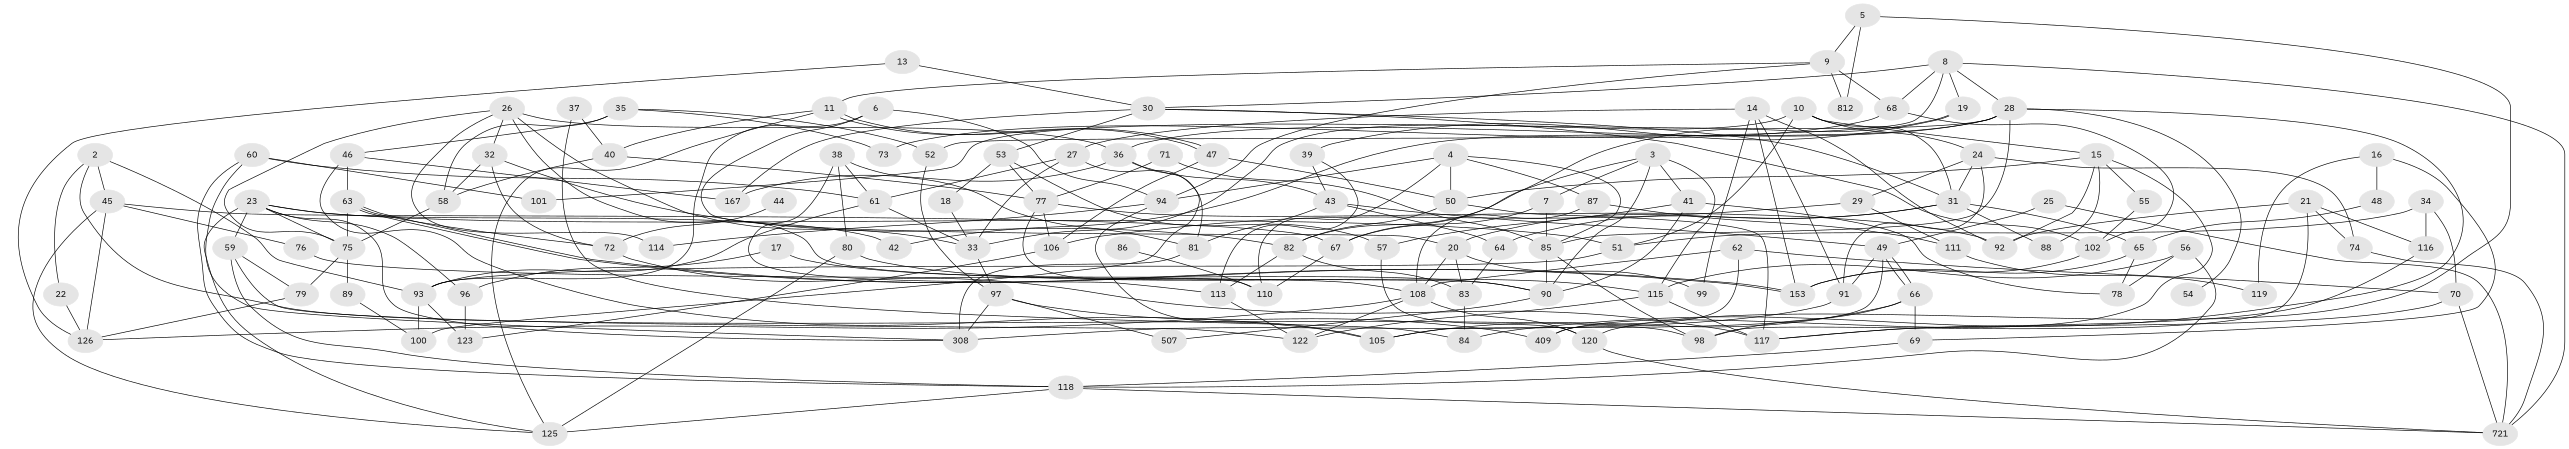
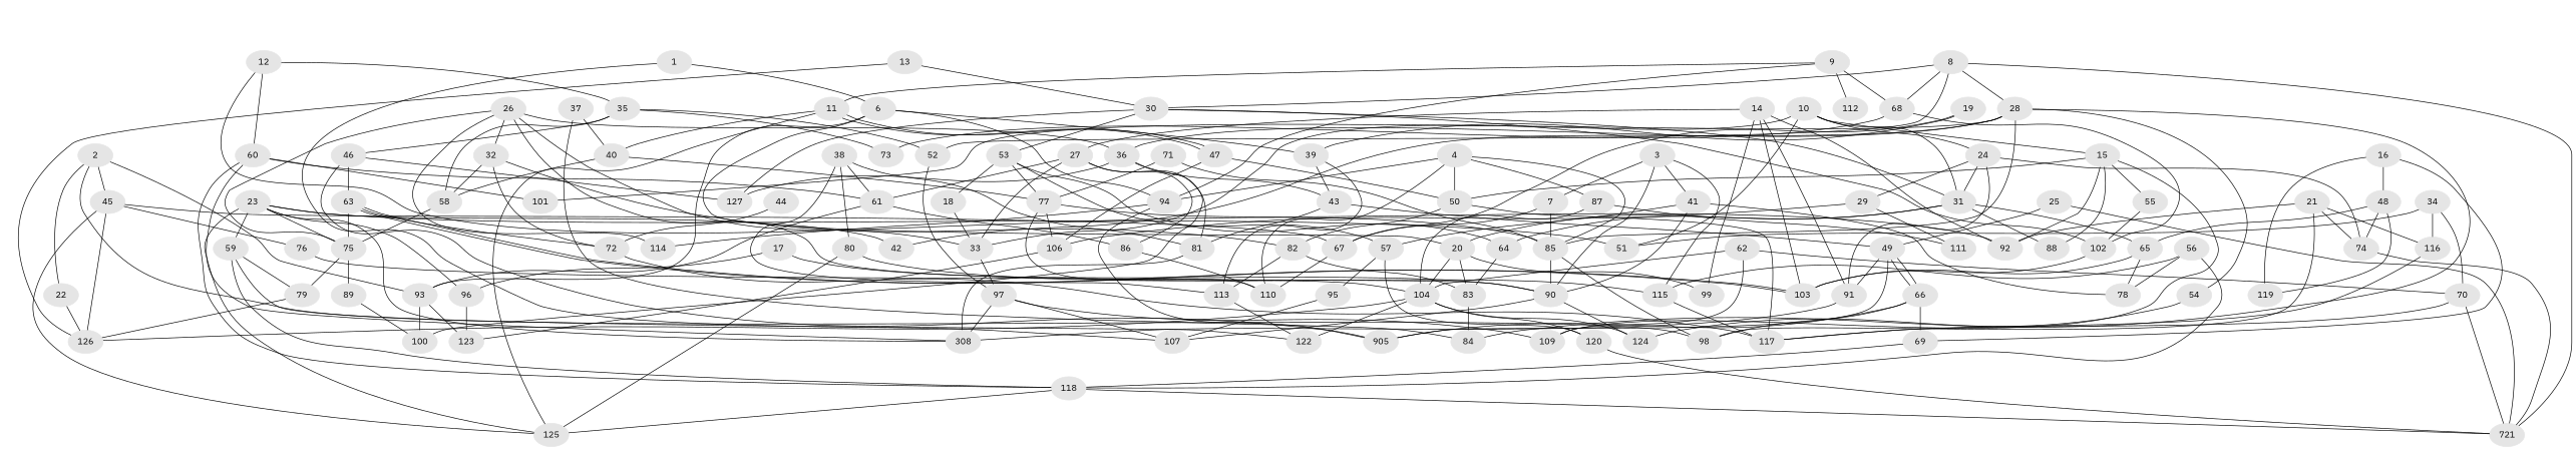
  graph {
    fontname="IBM Plex Sans"
    node [color=gray90 fontname="IBM Plex Sans" style=filled]
    edge [fontname="IBM Plex Sans"]
+   1
    6
-   107 [label=507]
+   107
    93
    94
    20
    39
    2
    22
    45
    98
    126
    67
    125
    76
    100
    123
    3
    7
    41
    82
    90
    115
    85
    57
    78
    83
    113
+   124
    117
    122
    4
    50
    87
    110
-   104 [label=108]
+   104
    111
    114
-   105
-   5
+   105 [label=905]
    9
-   112 [label=812]
+   112
    120
    68
    11
    n46 [label=721]
    99
    43
    8
    19
    28
    30
    52
    42
    36
    54
    84
    101
    31
    53
    102
-   127 [label=167]
+   127
    97
    73
    40
    47
    10
    15
    24
    33
    51
    92
    55
    88
-   109 [label=409]
+   109
    91
    74
    29
    64
    65
    58
    77
    106
+   12
    35
    60
    46
    n88 [label=308]
    61
    118
    13
    18
    14
    27
-   103 [label=153]
+   103
    81
    86
    16
    48
    69
    119
    17
    96
    21
    116
    23
    59
    75
    79
    89
    25
    49
    66
    26
    32
    72
    34
    70
    63
    37
    38
    80
+   95
    44
    56
    62
    71
+   1 -- 6
+   1 -- 107
    6 -- 93
    6 -- 94
    6 -- 20
+   6 -- 39
    93 -- 100
    93 -- 123
    94 -- 114
    94 -- 105
    20 -- 83
    20 -- 104
    20 -- 99
    39 -- 113
    39 -- 43
    2 -- 93
    2 -- 22
    2 -- 45
    2 -- 98
    22 -- 126
    45 -- 126
    45 -- 67
    45 -- 125
    45 -- 76
    67 -- 110
    76 -- 104
    3 -- 7
    3 -- 41
-   3 -- 82
    3 -- 90
    3 -- 115
    7 -- 67
    7 -- 85
    41 -- 90
    41 -- 57
    41 -- 78
    82 -- 83
    82 -- 113
    90 -- 107
+   90 -- 124
    115 -- 117
-   115 -- 122
    85 -- 98
    85 -- 90
    57 -- 120
+   57 -- 95
    83 -- 84
    113 -- 122
    4 -- 94
    4 -- 85
    4 -- 50
    4 -- 87
    4 -- 110
    50 -- 82
    50 -- 117
    87 -- 104
    87 -- 111
    104 -- 126
+   104 -- 124
    104 -- 122
    104 -- 120
-   111 -- 119
-   5 -- 9
-   5 -- 112
-   5 -- 120
+   48 -- 119
    9 -- 94
    9 -- 112
    9 -- 68
    9 -- 11
    120 -- n46
    68 -- 102
    68 -- 73
    11 -- 125
    11 -- 40
    11 -- 47
    11 -- 47
-   43 -- 64
+   53 -- 64
    43 -- 81
    43 -- 49
    8 -- 68
    8 -- n46
-   8 -- 19
    8 -- 28
    8 -- 30
    8 -- 52
    19 -- 39
    19 -- 67
    28 -- 85
    28 -- 42
    28 -- 36
    28 -- 54
    28 -- 84
    28 -- 101
    30 -- 31
    30 -- 53
    30 -- 102
    30 -- 127
    52 -- 97
    36 -- 100
    36 -- 43
    36 -- 127
+   54 -- 124
    31 -- 20
    31 -- 88
    31 -- 64
    31 -- 65
    53 -- 57
    53 -- 77
    53 -- 18
    102 -- 103
    97 -- 107
    97 -- 109
    97 -- n88
    40 -- 58
    40 -- 77
    47 -- 50
    47 -- 106
    10 -- 31
    10 -- 15
    10 -- 24
    10 -- 33
    10 -- 51
    15 -- 50
    15 -- 92
    15 -- 55
    15 -- 88
    15 -- 109
    24 -- 31
    24 -- 91
    24 -- 74
    24 -- 29
    33 -- 97
-   51 -- 93
    55 -- 102
    91 -- n88
    74 -- n46
    29 -- 111
    29 -- 106
    64 -- 83
    65 -- 78
    65 -- 103
    58 -- 75
    77 -- 110
    77 -- 92
    77 -- 106
    106 -- 123
+   12 -- 85
+   12 -- 35
+   12 -- 60
    35 -- 52
    35 -- 73
    35 -- 58
    35 -- 46
    60 -- 101
    60 -- n88
    60 -- 61
    60 -- 118
    46 -- 105
    46 -- 127
    46 -- 63
    61 -- 93
-   61 -- 33
+   61 -- 86
    118 -- 125
    118 -- n46
    13 -- 126
    13 -- 30
    18 -- 33
    14 -- 99
    14 -- 92
    14 -- 91
    14 -- 27
    14 -- 103
    27 -- 33
    27 -- 61
    27 -- 81
+   27 -- 86
    81 -- n88
    86 -- 110
    16 -- 48
    16 -- 69
    16 -- 119
+   48 -- 74
    48 -- 65
    69 -- 118
    17 -- 90
    17 -- 96
    96 -- 123
    21 -- 98
    21 -- 92
    21 -- 74
    21 -- 116
    116 -- 117
    23 -- 125
    23 -- 42
    23 -- 51
    23 -- n88
    23 -- 96
    23 -- 59
    23 -- 75
    59 -- 122
    59 -- 118
    59 -- 79
    75 -- 79
    75 -- 89
    79 -- 126
    89 -- 100
    25 -- n46
    25 -- 49
    49 -- 105
    49 -- 91
    49 -- 66
    49 -- 66
    66 -- 98
    66 -- 105
    66 -- 69
    26 -- 90
    26 -- 114
    26 -- 36
    26 -- 33
    26 -- 75
    26 -- 32
    32 -- 82
    32 -- 58
    32 -- 72
    72 -- 117
    34 -- 51
    34 -- 116
    34 -- 70
    70 -- 117
    70 -- n46
    63 -- 103
    63 -- 103
    63 -- 75
    63 -- 72
    37 -- 84
    37 -- 40
    38 -- 113
    38 -- 61
    38 -- 81
    38 -- 80
    80 -- 125
    80 -- 115
+   95 -- 107
    44 -- 72
    56 -- 115
    56 -- 78
    56 -- 118
    62 -- 104
    62 -- 109
    62 -- 70
    71 -- 85
    71 -- 77
  }
